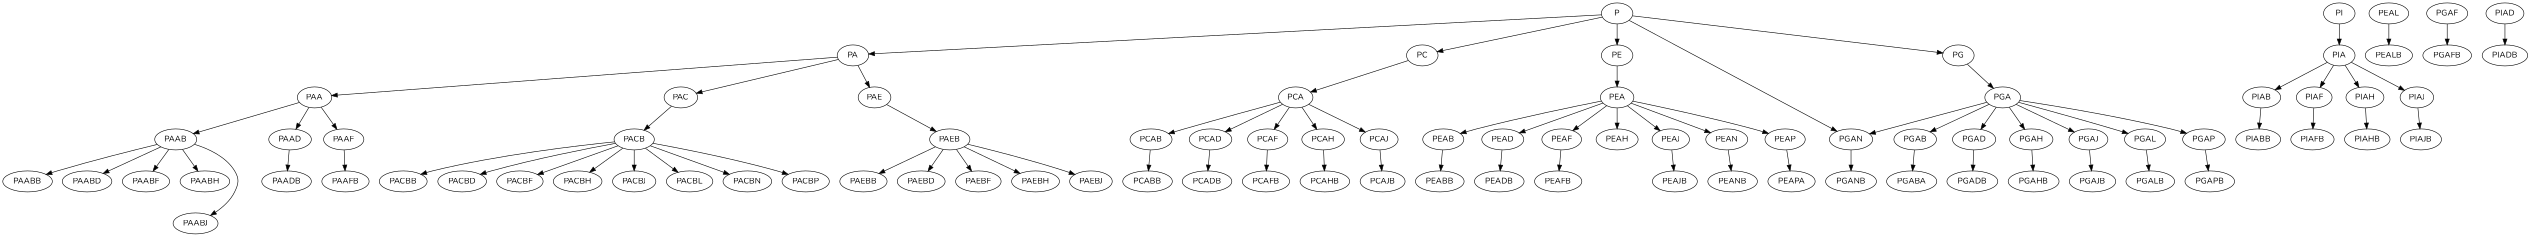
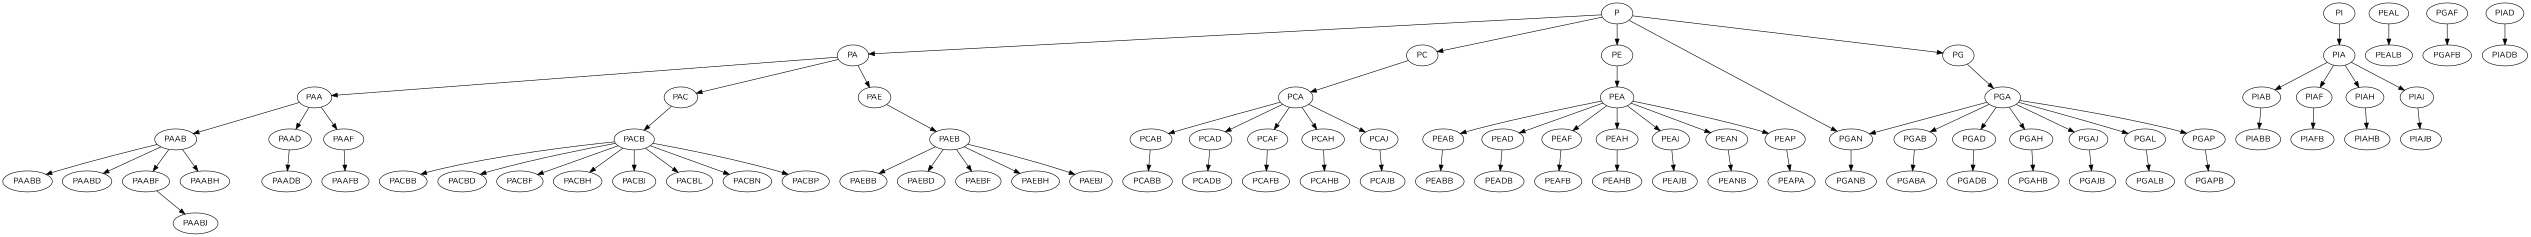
  digraph {
    fontname=Nunito
    node [fontname=Nunito]
    edge [fontname=Nunito]
    P
    PA
    PC
    PE
    PG
    PGAN
    PAA
    PAC
    PAE
    PCA
    PEA
    PGA
    PI
    PIA
    PAAB
    PAAD
    PAAF
    PACB
    PAEB
    PAABB
    PAABD
    PAABF
    PAABH
    PAABJ
    PAADB
    PAAFB
    PACBB
    PACBD
    PACBF
    PACBH
    PACBJ
    PACBL
    PACBN
    PACBP
    PAEBB
    PAEBD
    PAEBF
    PAEBH
    PAEBJ
    PCAB
    PCAD
    PCAF
    PCAH
    PCAJ
    PCABB
    PCADB
    PCAFB
    PCAHB
    PCAJB
    PEAB
    PEAD
    PEAF
    PEAH
    PEAJ
    PEAN
    PEAP
    PEABB
    PEADB
    PEAFB
+   PEAHB
    PEAJB
    PEAL
    PEALB
    PEANB
    PEAPA
    PGAB
    PGAD
    PGAH
    PGAJ
    PGAL
    PGAP
    PGABA
    PGADB
    PGAF
    PGAFB
    PGAHB
    PGAJB
    PGALB
    PGANB
    PGAPB
    PIAB
    PIAF
    PIAH
    PIAJ
    PIABB
    PIAD
    PIADB
    PIAFB
    PIAHB
    PIAJB
    P -> PA
    P -> PC
    P -> PE
    P -> PG
    P -> PGAN
    PA -> PAA
    PA -> PAC
    PA -> PAE
    PC -> PCA
    PE -> PEA
    PG -> PGA
    PGAN -> PGANB
    PAA -> PAAB
    PAA -> PAAD
    PAA -> PAAF
    PAC -> PACB
    PAE -> PAEB
    PCA -> PCAB
    PCA -> PCAD
    PCA -> PCAF
    PCA -> PCAH
    PCA -> PCAJ
    PEA -> PEAB
    PEA -> PEAD
    PEA -> PEAF
    PEA -> PEAH
    PEA -> PEAJ
    PEA -> PEAN
    PEA -> PEAP
    PGA -> PGAN
    PGA -> PGAB
    PGA -> PGAD
    PGA -> PGAH
    PGA -> PGAJ
    PGA -> PGAL
    PGA -> PGAP
    PI -> PIA
    PIA -> PIAB
    PIA -> PIAF
    PIA -> PIAH
    PIA -> PIAJ
    PAAB -> PAABB
    PAAB -> PAABD
    PAAB -> PAABF
    PAAB -> PAABH
-   PAAB -> PAABJ
+   PAABF -> PAABJ
    PAAD -> PAADB
    PAAF -> PAAFB
    PACB -> PACBB
    PACB -> PACBD
    PACB -> PACBF
    PACB -> PACBH
    PACB -> PACBJ
    PACB -> PACBL
    PACB -> PACBN
    PACB -> PACBP
    PAEB -> PAEBB
    PAEB -> PAEBD
    PAEB -> PAEBF
    PAEB -> PAEBH
    PAEB -> PAEBJ
    PCAB -> PCABB
    PCAD -> PCADB
    PCAF -> PCAFB
    PCAH -> PCAHB
    PCAJ -> PCAJB
    PEAB -> PEABB
    PEAD -> PEADB
    PEAF -> PEAFB
+   PEAH -> PEAHB
    PEAJ -> PEAJB
    PEAN -> PEANB
    PEAP -> PEAPA
    PEAL -> PEALB
    PGAB -> PGABA
    PGAD -> PGADB
    PGAH -> PGAHB
    PGAJ -> PGAJB
    PGAL -> PGALB
    PGAP -> PGAPB
    PGAF -> PGAFB
    PIAB -> PIABB
    PIAF -> PIAFB
    PIAH -> PIAHB
    PIAJ -> PIAJB
    PIAD -> PIADB
  }
